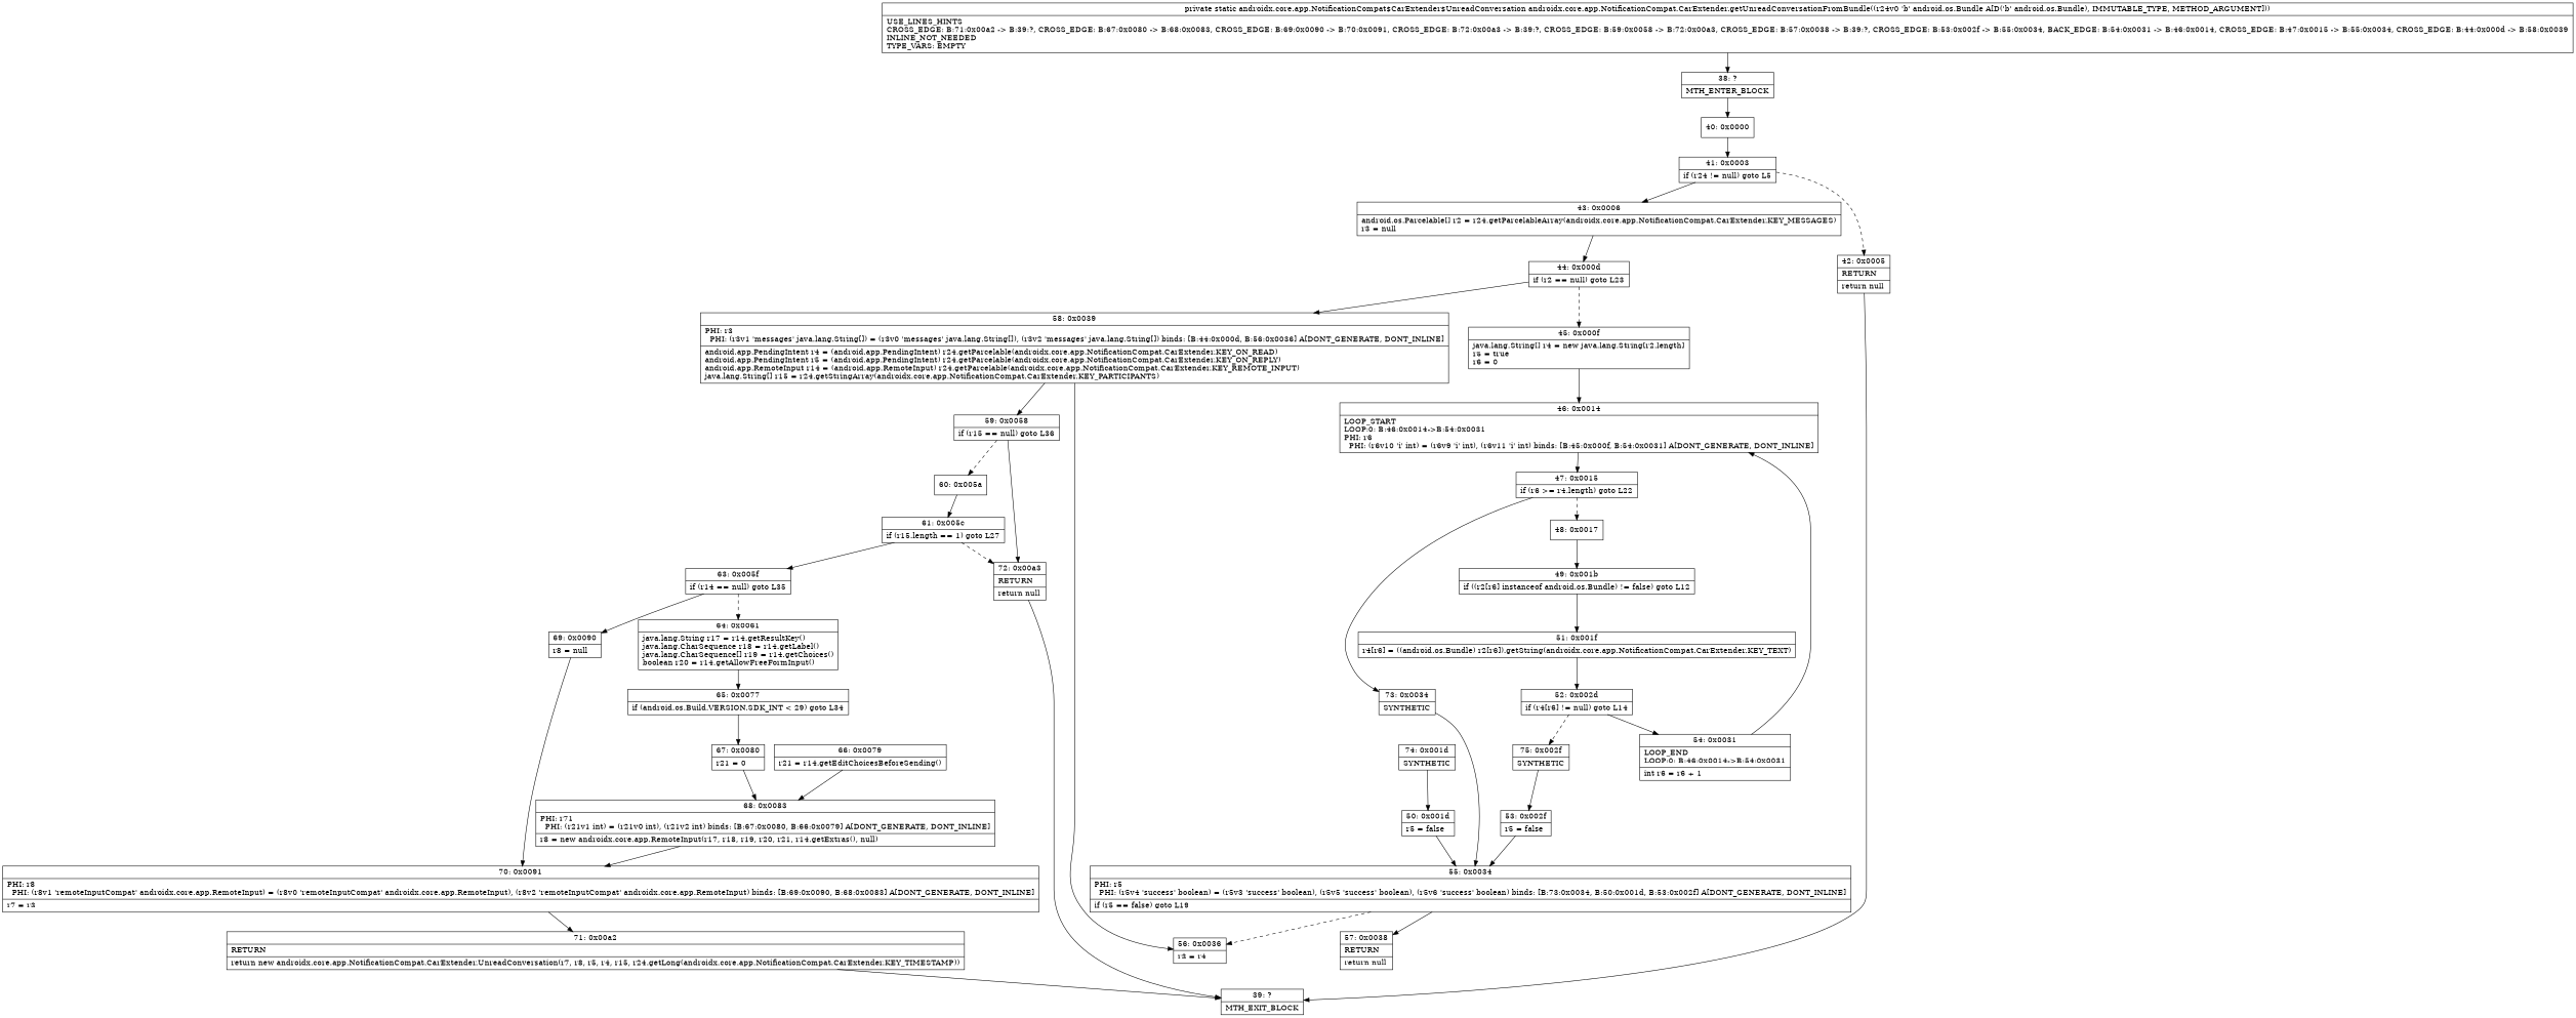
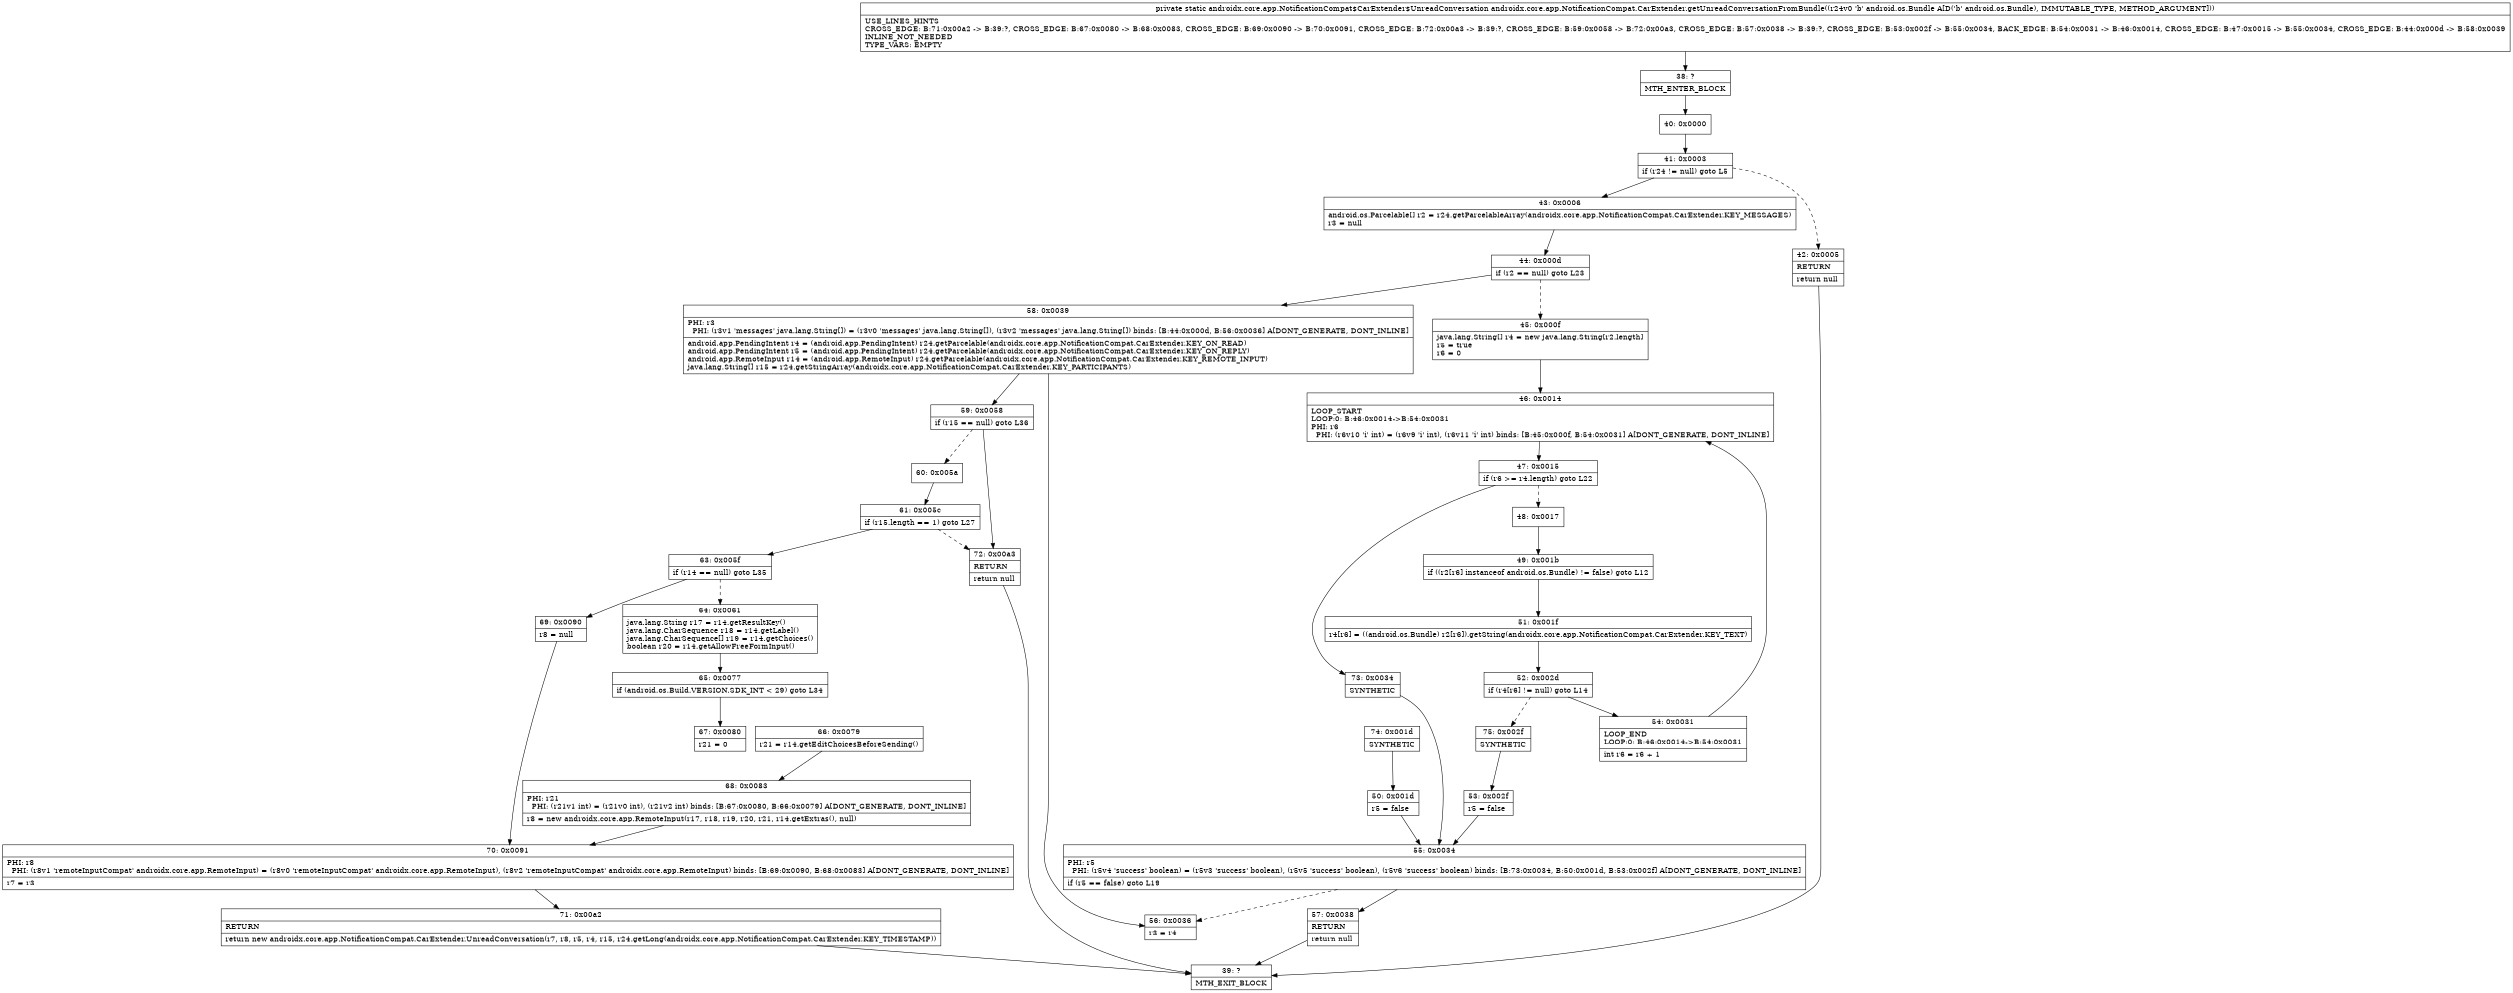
  digraph {
    node [shape=record]
    n1 [label="{38\:\ ?|MTH_ENTER_BLOCK\l}"]
    n2 [label="{40\:\ 0x0000}"]
    n3 [label="{41\:\ 0x0003|if (r24 != null) goto L5\l}"]
    n4 [label="{42\:\ 0x0005|RETURN\l|return null\l}"]
    n5 [label="{43\:\ 0x0006|android.os.Parcelable[] r2 = r24.getParcelableArray(androidx.core.app.NotificationCompat.CarExtender.KEY_MESSAGES)\lr3 = null\l}"]
    n6 [label="{39\:\ ?|MTH_EXIT_BLOCK\l}"]
    n7 [label="{44\:\ 0x000d|if (r2 == null) goto L23\l}"]
    n8 [label="{45\:\ 0x000f|java.lang.String[] r4 = new java.lang.String[r2.length]\lr5 = true\lr6 = 0\l}"]
    n9 [label="{58\:\ 0x0039|PHI: r3 \l  PHI: (r3v1 'messages' java.lang.String[]) = (r3v0 'messages' java.lang.String[]), (r3v2 'messages' java.lang.String[]) binds: [B:44:0x000d, B:56:0x0036] A[DONT_GENERATE, DONT_INLINE]\l|android.app.PendingIntent r4 = (android.app.PendingIntent) r24.getParcelable(androidx.core.app.NotificationCompat.CarExtender.KEY_ON_READ)\landroid.app.PendingIntent r5 = (android.app.PendingIntent) r24.getParcelable(androidx.core.app.NotificationCompat.CarExtender.KEY_ON_REPLY)\landroid.app.RemoteInput r14 = (android.app.RemoteInput) r24.getParcelable(androidx.core.app.NotificationCompat.CarExtender.KEY_REMOTE_INPUT)\ljava.lang.String[] r15 = r24.getStringArray(androidx.core.app.NotificationCompat.CarExtender.KEY_PARTICIPANTS)\l}"]
    n10 [label="{46\:\ 0x0014|LOOP_START\lLOOP:0: B:46:0x0014\-\>B:54:0x0031\lPHI: r6 \l  PHI: (r6v10 'i' int) = (r6v9 'i' int), (r6v11 'i' int) binds: [B:45:0x000f, B:54:0x0031] A[DONT_GENERATE, DONT_INLINE]\l}"]
    n11 [label="{56\:\ 0x0036|r3 = r4\l}"]
    n12 [label="{59\:\ 0x0058|if (r15 == null) goto L36\l}"]
    n13 [label="{47\:\ 0x0015|if (r6 \>= r4.length) goto L22\l}"]
    n14 [label="{48\:\ 0x0017}"]
    n15 [label="{73\:\ 0x0034|SYNTHETIC\l}"]
    n16 [label="{49\:\ 0x001b|if ((r2[r6] instanceof android.os.Bundle) != false) goto L12\l}"]
    n17 [label="{55\:\ 0x0034|PHI: r5 \l  PHI: (r5v4 'success' boolean) = (r5v3 'success' boolean), (r5v5 'success' boolean), (r5v6 'success' boolean) binds: [B:73:0x0034, B:50:0x001d, B:53:0x002f] A[DONT_GENERATE, DONT_INLINE]\l|if (r5 == false) goto L19\l}"]
    n18 [label="{51\:\ 0x001f|r4[r6] = ((android.os.Bundle) r2[r6]).getString(androidx.core.app.NotificationCompat.CarExtender.KEY_TEXT)\l}"]
    n19 [label="{52\:\ 0x002d|if (r4[r6] != null) goto L14\l}"]
    n20 [label="{74\:\ 0x001d|SYNTHETIC\l}"]
    n21 [label="{50\:\ 0x001d|r5 = false\l}"]
    n22 [label="{54\:\ 0x0031|LOOP_END\lLOOP:0: B:46:0x0014\-\>B:54:0x0031\l|int r6 = r6 + 1\l}"]
    n23 [label="{75\:\ 0x002f|SYNTHETIC\l}"]
    n24 [label="{53\:\ 0x002f|r5 = false\l}"]
    n25 [label="{57\:\ 0x0038|RETURN\l|return null\l}"]
    n26 [label="{60\:\ 0x005a}"]
    n27 [label="{72\:\ 0x00a3|RETURN\l|return null\l}"]
    n28 [label="{61\:\ 0x005c|if (r15.length == 1) goto L27\l}"]
    n29 [label="{63\:\ 0x005f|if (r14 == null) goto L35\l}"]
    n30 [label="{64\:\ 0x0061|java.lang.String r17 = r14.getResultKey()\ljava.lang.CharSequence r18 = r14.getLabel()\ljava.lang.CharSequence[] r19 = r14.getChoices()\lboolean r20 = r14.getAllowFreeFormInput()\l}"]
    n31 [label="{69\:\ 0x0090|r8 = null\l}"]
    n32 [label="{65\:\ 0x0077|if (android.os.Build.VERSION.SDK_INT \< 29) goto L34\l}"]
    n33 [label="{70\:\ 0x0091|PHI: r8 \l  PHI: (r8v1 'remoteInputCompat' androidx.core.app.RemoteInput) = (r8v0 'remoteInputCompat' androidx.core.app.RemoteInput), (r8v2 'remoteInputCompat' androidx.core.app.RemoteInput) binds: [B:69:0x0090, B:68:0x0083] A[DONT_GENERATE, DONT_INLINE]\l|r7 = r3\l}"]
    n34 [label="{67\:\ 0x0080|r21 = 0\l}"]
    n35 [label="{66\:\ 0x0079|r21 = r14.getEditChoicesBeforeSending()\l}"]
-   n36 [label="{68\:\ 0x0083|PHI: r71 \l  PHI: (r21v1 int) = (r21v0 int), (r21v2 int) binds: [B:67:0x0080, B:66:0x0079] A[DONT_GENERATE, DONT_INLINE]\l|r8 = new androidx.core.app.RemoteInput(r17, r18, r19, r20, r21, r14.getExtras(), null)\l}"]
+   n36 [label="{68\:\ 0x0083|PHI: r21 \l  PHI: (r21v1 int) = (r21v0 int), (r21v2 int) binds: [B:67:0x0080, B:66:0x0079] A[DONT_GENERATE, DONT_INLINE]\l|r8 = new androidx.core.app.RemoteInput(r17, r18, r19, r20, r21, r14.getExtras(), null)\l}"]
    n37 [label="{71\:\ 0x00a2|RETURN\l|return new androidx.core.app.NotificationCompat.CarExtender.UnreadConversation(r7, r8, r5, r4, r15, r24.getLong(androidx.core.app.NotificationCompat.CarExtender.KEY_TIMESTAMP))\l}"]
    n38 [label="{private static androidx.core.app.NotificationCompat$CarExtender$UnreadConversation androidx.core.app.NotificationCompat.CarExtender.getUnreadConversationFromBundle((r24v0 'b' android.os.Bundle A[D('b' android.os.Bundle), IMMUTABLE_TYPE, METHOD_ARGUMENT]))  | USE_LINES_HINTS\lCROSS_EDGE: B:71:0x00a2 \-\> B:39:?, CROSS_EDGE: B:67:0x0080 \-\> B:68:0x0083, CROSS_EDGE: B:69:0x0090 \-\> B:70:0x0091, CROSS_EDGE: B:72:0x00a3 \-\> B:39:?, CROSS_EDGE: B:59:0x0058 \-\> B:72:0x00a3, CROSS_EDGE: B:57:0x0038 \-\> B:39:?, CROSS_EDGE: B:53:0x002f \-\> B:55:0x0034, BACK_EDGE: B:54:0x0031 \-\> B:46:0x0014, CROSS_EDGE: B:47:0x0015 \-\> B:55:0x0034, CROSS_EDGE: B:44:0x000d \-\> B:58:0x0039\lINLINE_NOT_NEEDED\lTYPE_VARS: EMPTY\l}"]
    n1 -> n2
    n2 -> n3
    n3 -> n4 [style=dashed]
    n3 -> n5
    n4 -> n6
    n5 -> n7
    n7 -> n8 [style=dashed]
    n7 -> n9
    n8 -> n10
    n9 -> n11
    n9 -> n12
    n10 -> n13
    n12 -> n26 [style=dashed]
    n12 -> n27
    n13 -> n14 [style=dashed]
    n13 -> n15
    n14 -> n16
    n15 -> n17
    n16 -> n18
    n17 -> n11 [style=dashed]
    n17 -> n25
    n18 -> n19
    n19 -> n22
    n19 -> n23 [style=dashed]
    n20 -> n21
    n21 -> n17
    n22 -> n10
    n23 -> n24
    n24 -> n17
+   n25 -> n6
    n26 -> n28
    n27 -> n6
    n28 -> n27 [style=dashed]
    n28 -> n29
    n29 -> n30 [style=dashed]
    n29 -> n31
    n30 -> n32
    n31 -> n33
    n32 -> n34
    n33 -> n37
-   n34 -> n36
    n35 -> n36
    n36 -> n33
    n37 -> n6
    n38 -> n1
  }
